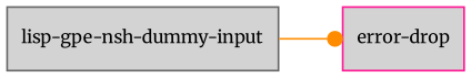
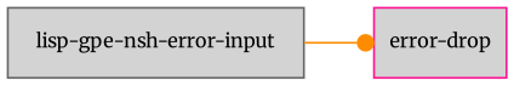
  digraph {
    rankdir=LR
    fontname=Merriweather
    node [fillcolor=lightgray fontcolor=black fontsize=10 shape=box style=filled fontname=Merriweather]
-   "lisp-gpe-nsh-dummy-input" [color=gray40]
+   "lisp-gpe-nsh-dummy-input" [color=gray40 label="lisp-gpe-nsh-error-input"]
    "error-drop" [color=deeppink]
    "lisp-gpe-nsh-dummy-input" -> "error-drop" [fontsize=8 color=darkorange arrowhead=dot fontname=Merriweather]
  }
